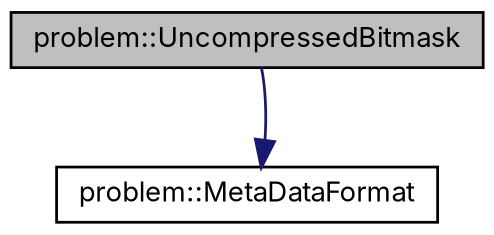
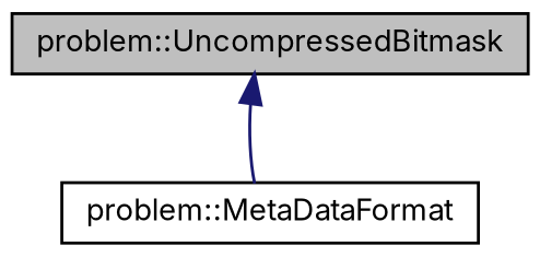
  digraph {
    fontname=Inter
    node [color=black fontname=Inter fontsize=10 shape=record style=filled]
    n1 [fillcolor=grey75 fontcolor=black height=0.2 label="problem::UncompressedBitmask" width=0.4]
    n2 [fillcolor=white height=0.2 label="problem::MetaDataFormat" width=0.4]
-   n2 -> n1 [color=midnightblue dir=back fontname=Inter fontsize=10 labelfontname=Helvetica labelfontsize=10 style=solid]
+   n1 -> n2 [color=midnightblue dir=back fontname=Inter fontsize=10 labelfontname=Helvetica labelfontsize=10 style=solid]
  }
